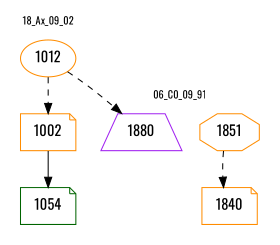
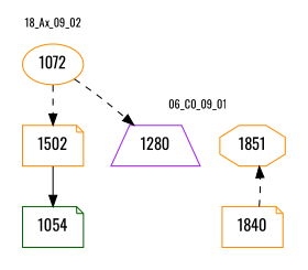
  digraph {
    fontname=Oswald
    node [color=darkorange fontname=Oswald shape=note]
    edge [color=black fontname=Oswald style=dashed]
-   n1 [label=1012 shape=ellipse]
-   n2 [label=1002]
+   n1 [label=1072 shape=ellipse]
+   n2 [label=1502]
    n3 [color=darkgreen label=1054]
    n4 [label=1851 shape=octagon]
    n5 [label=1840]
-   n6 [color=purple label=1880 shape=trapezium]
+   n6 [color=purple label=1280 shape=trapezium]
    subgraph cluster_1 {
      color=white
      fontsize=10
      label="18_Ax_09_02"
      n1
      n2
      n3
    }
    subgraph cluster_2 {
      color=white
      fontsize=10
-     label="06_C0_09_91"
+     label="06_C0_09_01"
      n4
      n5
      n6
    }
    n1 -> n2
    n1 -> n6
    n2 -> n3 [style=solid]
-   n4 -> n5
+   n5 -> n4
  }
